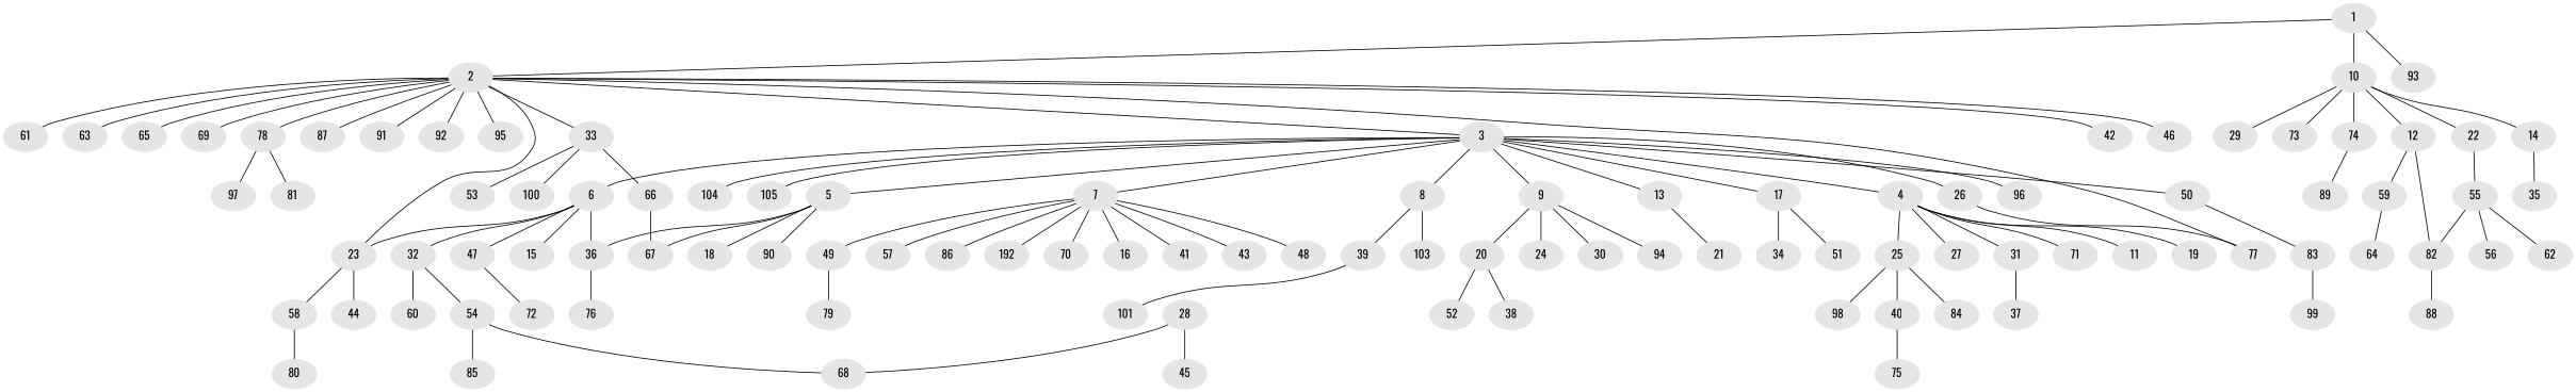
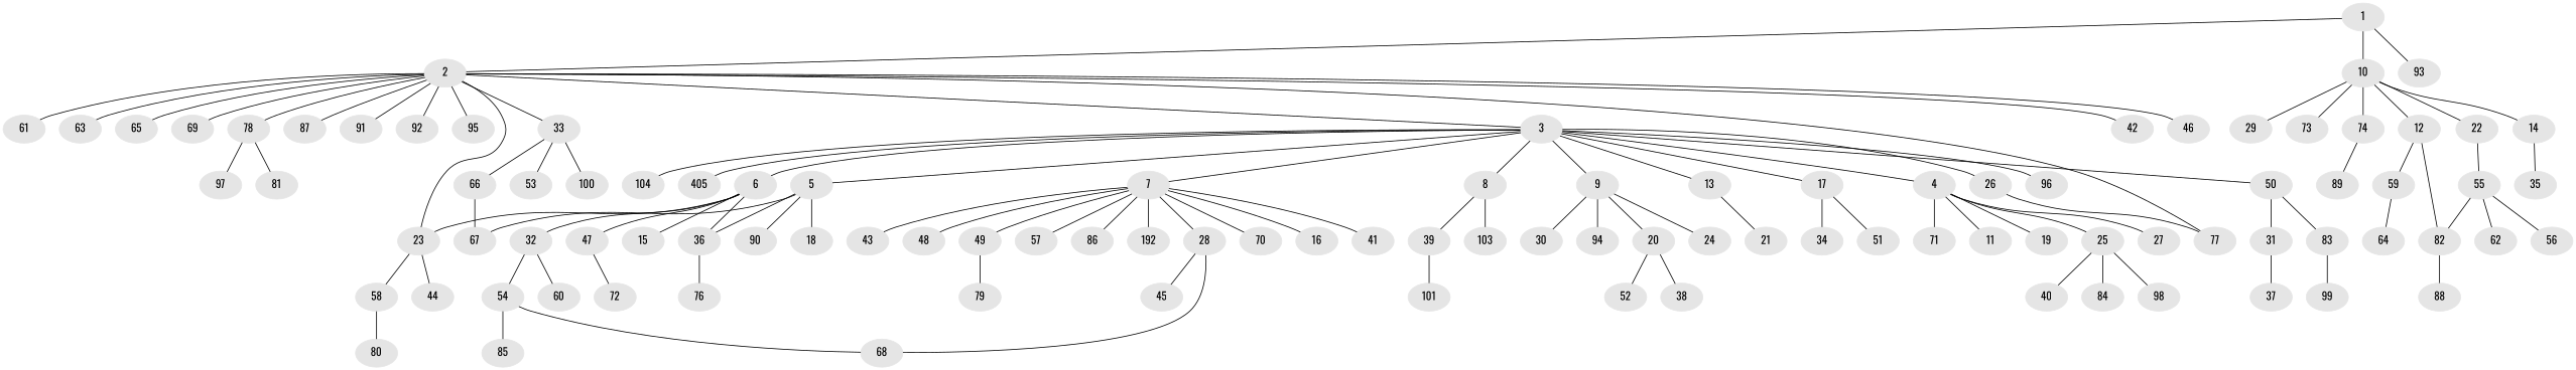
  graph {
    fontname=Oswald
    node [color=gray90 fontname=Oswald style=filled]
    edge [fontname=Oswald]
    1
    2
    10
    93
    3
    23
    33
    42
    46
    61
    63
    65
    69
    77
    78
    87
    91
    92
    95
    12
    14
    22
    29
    73
    74
    4
    5
    6
    7
    8
    9
    13
    17
    26
    50
    96
    104
-   105
+   105 [label=405]
    44
    58
    53
    66
    100
    81
    97
    11
    19
    25
    27
    31
    71
    18
    36
    67
    90
    15
    32
    47
    70
    16
    28
    41
    43
    48
    49
    57
    86
    n68 [label=192]
    39
    103
    20
    24
    30
    94
    21
    34
    51
    83
    40
    84
    98
    37
    76
    60
    54
    72
    45
    68
    79
    101
    38
    52
    59
    82
    35
    55
    89
    64
    56
    62
    80
-   75
    85
    88
    99
    1 -- 2
    1 -- 10
    1 -- 93
    2 -- 3
    2 -- 23
    2 -- 33
    2 -- 42
    2 -- 46
    2 -- 61
    2 -- 63
    2 -- 65
    2 -- 69
    2 -- 77
    2 -- 78
    2 -- 87
    2 -- 91
    2 -- 92
    2 -- 95
    10 -- 12
    10 -- 14
    10 -- 22
    10 -- 29
    10 -- 73
    10 -- 74
    3 -- 4
    3 -- 5
    3 -- 6
    3 -- 7
    3 -- 8
    3 -- 9
    3 -- 13
    3 -- 17
    3 -- 26
    3 -- 50
    3 -- 96
    3 -- 104
    3 -- 105
    23 -- 44
    23 -- 58
    33 -- 53
    33 -- 66
    33 -- 100
    78 -- 81
    78 -- 97
    12 -- 59
    12 -- 82
    14 -- 35
    22 -- 55
    74 -- 89
    4 -- 11
    4 -- 19
    4 -- 25
    4 -- 27
-   4 -- 31
+   50 -- 31
    4 -- 71
    5 -- 18
    5 -- 36
    5 -- 67
    5 -- 90
    6 -- 23
    6 -- 36
    6 -- 15
    6 -- 32
    6 -- 47
    7 -- 70
    7 -- 16
+   7 -- 28
    7 -- 41
    7 -- 43
    7 -- 48
    7 -- 49
    7 -- 57
    7 -- 86
    7 -- n68
    8 -- 39
    8 -- 103
    9 -- 20
    9 -- 24
    9 -- 30
    9 -- 94
    13 -- 21
    17 -- 34
    17 -- 51
    26 -- 77
    50 -- 83
    58 -- 80
    66 -- 67
    25 -- 40
    25 -- 84
    25 -- 98
    31 -- 37
    36 -- 76
    32 -- 60
    32 -- 54
    47 -- 72
    28 -- 45
    28 -- 68
    49 -- 79
    39 -- 101
    20 -- 38
    20 -- 52
    83 -- 99
-   40 -- 75
    54 -- 68
    54 -- 85
    59 -- 64
    82 -- 88
    55 -- 82
    55 -- 56
    55 -- 62
  }
